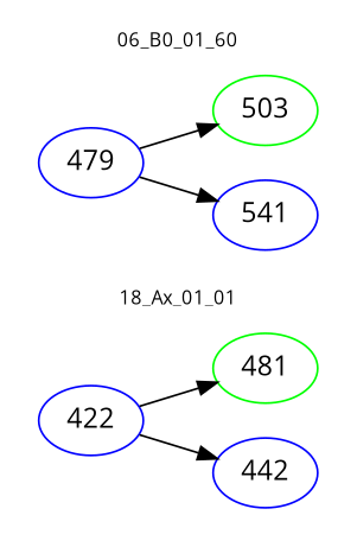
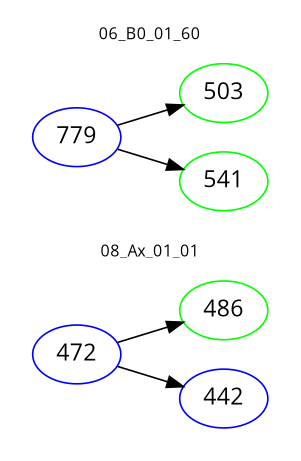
  digraph {
    fontname="Open Sans"
    rankdir=LR
    node [color=blue fontname="Open Sans"]
    edge [color=black fontname="Open Sans"]
-   n1 [label=422]
+   n1 [label=472]
    n2 [label=442]
-   n3 [color=green label=481]
-   n4 [label=479]
-   n5 [label=541]
+   n3 [color=green label=486]
+   n4 [label=779]
+   n5 [color=green label=541]
    n6 [color=green label=503]
    subgraph cluster_1 {
      color=white
      fontsize=10
-     label="18_Ax_01_01"
+     label="08_Ax_01_01"
      n1
      n2
      n3
    }
    subgraph cluster_2 {
      color=white
      fontsize=10
      label="06_B0_01_60"
      n4
      n5
      n6
    }
    n1 -> n2
    n1 -> n3
    n4 -> n5
    n4 -> n6
  }
